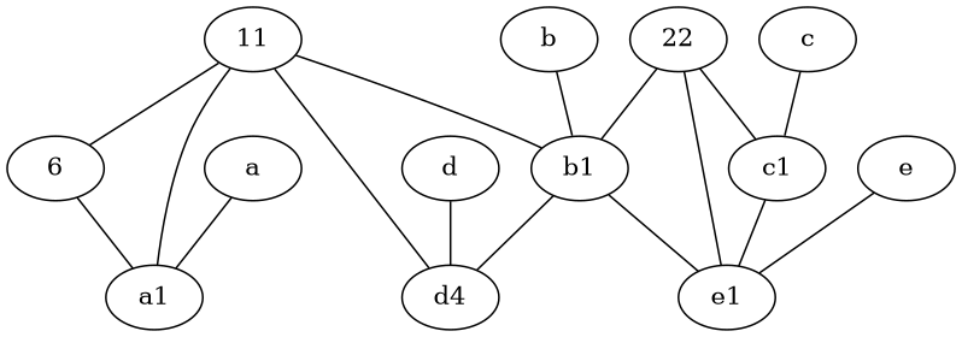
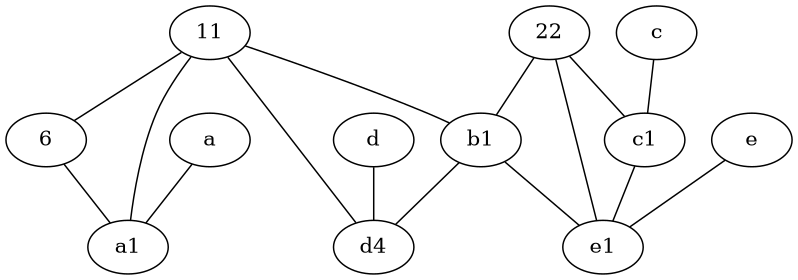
  graph {
    node [labelfontsize=50]
    6
    a1
    c1
    e1
    22
    b1
    n7 [label=d4]
    11
    a
    e
-   b
    d
    c
    6 -- a1
    c1 -- e1
    22 -- c1
    22 -- e1
    22 -- b1
    b1 -- e1
    b1 -- n7
    11 -- 6
    11 -- a1
    11 -- b1
    11 -- n7
    a -- a1
    e -- e1
-   b -- b1
    d -- n7
    c -- c1
  }
